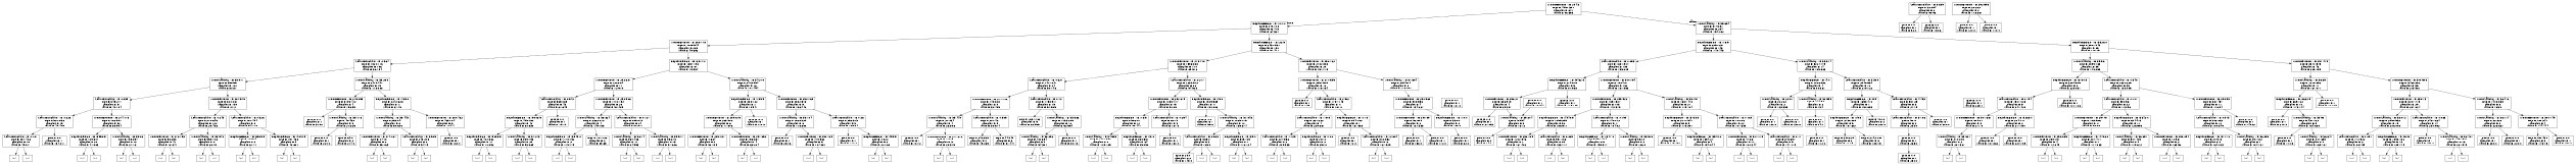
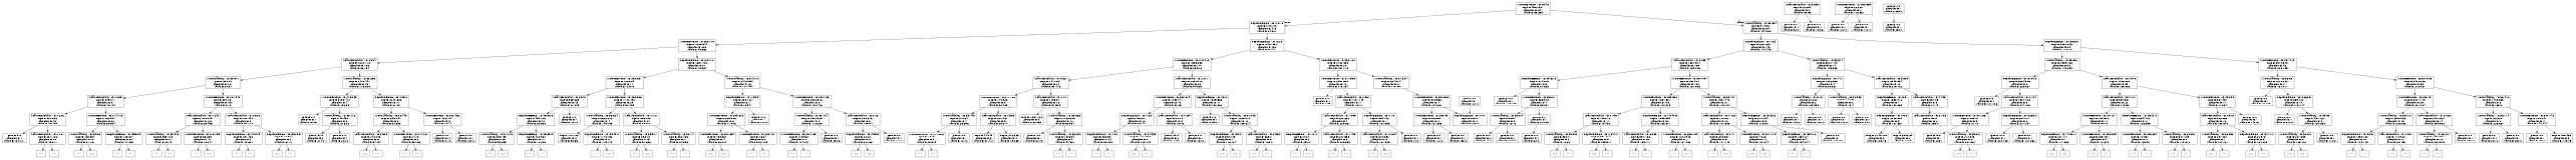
  digraph {
    node [shape=box]
    n1 [label="WOA_TEMP_K <= 294.3\nmse = 4591.391\nsamples = 647\nvalue = 96.653"]
    n2 [label="Depth_GEBCO <= -101.0\nmse = 2487.08\nsamples = 413\nvalue = 64.327"]
    n3 [label="WOA_Salinity <= 35.694\nmse = 3175.37\nsamples = 234\nvalue = 154.082"]
    n4 [label="WOA_TEMP_K <= 288.773\nmse = 1809.944\nsamples = 283\nvalue = 49.652"]
    n5 [label="Depth_GEBCO <= -22.5\nmse = 2431.531\nsamples = 130\nvalue = 97.471"]
    n6 [label="Depth_GEBCO <= -16.5\nmse = 2257.291\nsamples = 149\nvalue = 140.443"]
    n7 [label="Depth_GEBCO <= -3326.0\nmse = 3887.943\nsamples = 85\nvalue = 178.15"]
    n8 [label="SeaWIFs_ChlrA <= 2.364\nmse = 1320.116\nsamples = 196\nvalue = 36.794"]
    n9 [label="Depth_GEBCO <= -2317.0\nmse = 1657.192\nsamples = 87\nvalue = 79.934"]
    n10 [label="WOA_TEMP_K <= 273.418\nmse = 1596.383\nsamples = 110\nvalue = 85.916"]
    n11 [label="WOA_TEMP_K <= 290.122\nmse = 2782.838\nsamples = 20\nvalue = 151.715"]
    n12 [label="WOA_Salinity <= 33.911\nmse = 358.95\nsamples = 181\nvalue = 30.37"]
    n13 [label="WOA_Salinity <= 33.258\nmse = 6415.447\nsamples = 15\nvalue = 113.888"]
    n14 [label="WOA_TEMP_K <= 292.681\nmse = 1206.84\nsamples = 71\nvalue = 72.919"]
    n15 [label="WOA_Salinity <= 34.278\nmse = 2473.554\nsamples = 16\nvalue = 107.494"]
    n16 [label="SeaWIFs_ChlrA <= 0.239\nmse = 345.277\nsamples = 51\nvalue = 40.784"]
    n17 [label="WOA_TEMP_K <= 287.548\nmse = 320.061\nsamples = 130\nvalue = 27.2"]
    n18 [label="WOA_TEMP_K <= 275.053\nmse = 3198.412\nsamples = 4\nvalue = 196.39"]
    n19 [label="Depth_GEBCO <= -425.0\nmse = 2242.626\nsamples = 11\nvalue = 67.48"]
    n20 [label="SeaWIFs_ChlrA <= 0.226\nmse = 521.836\nsamples = 19\nvalue = 49.405"]
    n21 [label="WOA_TEMP_K <= 274.173\nmse = 182.957\nsamples = 32\nvalue = 35.994"]
    n22 [label="SeaWIFs_ChlrA <= 0.245\nmse = 278.649\nsamples = 122\nvalue = 25.456"]
    n23 [label="SeaWIFs_ChlrA <= 0.326\nmse = 187.494\nsamples = 8\nvalue = 54.118"]
    n24 [label="SeaWIFs_ChlrA <= 0.181\nmse = 231.426\nsamples = 18\nvalue = 45.871"]
    n25 [label="mse = 0.0\nsamples = 1\nvalue = 134.211"]
    n26 [label="Depth_GEBCO <= -3558.5\nmse = 129.307\nsamples = 20\nvalue = 41.883"]
    n27 [label="WOA_Salinity <= 33.86\nmse = 133.397\nsamples = 12\nvalue = 27.161"]
    n28 [label="(...)"]
    n29 [label="(...)"]
    n30 [label="(...)"]
    n31 [label="(...)"]
    n32 [label="(...)"]
    n33 [label="(...)"]
    n34 [label="WOA_TEMP_K <= 276.753\nmse = 56.258\nsamples = 41\nvalue = 18.647"]
    n35 [label="WOA_Salinity <= 33.942\nmse = 353.726\nsamples = 81\nvalue = 28.79"]
    n36 [label="Depth_GEBCO <= -3509.5\nmse = 18.904\nsamples = 3\nvalue = 67.71"]
    n37 [label="Depth_GEBCO <= -4842.5\nmse = 151.468\nsamples = 5\nvalue = 48.681"]
    n38 [label="(...)"]
    n39 [label="(...)"]
    n40 [label="(...)"]
    n41 [label="(...)"]
    n42 [label="(...)"]
    n43 [label="(...)"]
    n44 [label="(...)"]
    n45 [label="(...)"]
    n46 [label="mse = 0.0\nsamples = 1\nvalue = 37.51"]
    n47 [label="WOA_Salinity <= 33.176\nmse = 48.438\nsamples = 3\nvalue = 216.25"]
    n48 [label="WOA_Salinity <= 33.443\nmse = 253.041\nsamples = 8\nvalue = 50.698"]
    n49 [label="WOA_TEMP_K <= 280.462\nmse = 4637.04\nsamples = 3\nvalue = 104.4"]
    n50 [label="mse = 0.0\nsamples = 1\nvalue = 220.0"]
    n51 [label="mse = 64.0\nsamples = 2\nvalue = 214.0"]
    n52 [label="WOA_TEMP_K <= 274.067\nmse = 2.418\nsamples = 2\nvalue = 35.165"]
    n53 [label="SeaWIFs_ChlrA <= 3.505\nmse = 243.203\nsamples = 6\nvalue = 54.15"]
    n54 [label="mse = 0.0\nsamples = 1\nvalue = 160.0"]
+   n55 [label="mse = 0.0\nsamples = 2\nvalue = 21.0"]
    n56 [label="(...)"]
    n57 [label="(...)"]
    n58 [label="(...)"]
    n59 [label="(...)"]
    n60 [label="SeaWIFs_ChlrA <= 0.542\nmse = 565.069\nsamples = 43\nvalue = 61.645"]
    n61 [label="WOA_TEMP_K <= 292.906\nmse = 1700.192\nsamples = 28\nvalue = 90.485"]
    n62 [label="Depth_GEBCO <= -139.5\nmse = 888.122\nsamples = 7\nvalue = 78.541"]
    n63 [label="WOA_TEMP_K <= 292.769\nmse = 2382.516\nsamples = 9\nvalue = 136.446"]
    n64 [label="Depth_GEBCO <= -5006.5\nmse = 459.196\nsamples = 42\nvalue = 60.338"]
    n65 [label="mse = 0.0\nsamples = 1\nvalue = 197.9"]
    n66 [label="WOA_Salinity <= 36.624\nmse = 2622.812\nsamples = 4\nvalue = 149.733"]
    n67 [label="SeaWIFs_ChlrA <= 0.127\nmse = 889.019\nsamples = 24\nvalue = 80.877"]
    n68 [label="Depth_GEBCO <= -5033.5\nmse = 402.362\nsamples = 17\nvalue = 70.296"]
    n69 [label="WOA_Salinity <= 37.273\nmse = 389.793\nsamples = 25\nvalue = 53.865"]
    n70 [label="(...)"]
    n71 [label="(...)"]
    n72 [label="(...)"]
    n73 [label="(...)"]
    n74 [label="Depth_GEBCO <= -3949.0\nmse = 1173.152\nsamples = 2\nvalue = 179.775"]
    n75 [label="mse = 107.122\nsamples = 2\nvalue = 89.65"]
    n76 [label="WOA_Salinity <= 36.74\nmse = 360.486\nsamples = 11\nvalue = 64.953"]
    n77 [label="WOA_Salinity <= 35.577\nmse = 896.73\nsamples = 13\nvalue = 97.686"]
    n78 [label="(...)"]
    n79 [label="(...)"]
    n80 [label="(...)"]
    n81 [label="(...)"]
    n82 [label="(...)"]
    n83 [label="(...)"]
    n84 [label="WOA_TEMP_K <= 289.615\nmse = 263.506\nsamples = 6\nvalue = 71.506"]
-   n85 [label="mse = -0.0\nsamples = 1\nvalue = 170.0"]
+   n85 [label="mse = -0.0\nvalue = 1\nvalue = 170.0"]
    n86 [label="WOA_Salinity <= 35.104\nmse = 1868.329\nsamples = 6\nvalue = 116.688"]
    n87 [label="SeaWIFs_ChlrA <= 0.26\nmse = 252.313\nsamples = 3\nvalue = 185.84"]
    n88 [label="WOA_TEMP_K <= 289.137\nmse = 0.664\nsamples = 2\nvalue = 90.185"]
    n89 [label="WOA_TEMP_K <= 291.652\nmse = 156.337\nsamples = 4\nvalue = 63.204"]
    n90 [label="(...)"]
    n91 [label="(...)"]
    n92 [label="(...)"]
    n93 [label="(...)"]
    n94 [label="mse = 0.0\nsamples = 1\nvalue = 230.6"]
    n95 [label="WOA_TEMP_K <= 290.165\nmse = 473.962\nsamples = 5\nvalue = 104.031"]
    n96 [label="mse = 0.0\nsamples = 1\nvalue = 170.0"]
    n97 [label="Depth_GEBCO <= -495.5\nmse = 2.822\nsamples = 2\nvalue = 201.68"]
    n98 [label="(...)"]
    n99 [label="(...)"]
    n100 [label="(...)"]
    n101 [label="(...)"]
    n102 [label="SeaWIFs_ChlrA <= 0.627\nmse = 1411.641\nsamples = 24\nvalue = 50.146"]
    n103 [label="SeaWIFs_ChlrA <= 2.217\nmse = 1239.512\nsamples = 86\nvalue = 94.925"]
    n104 [label="WOA_TEMP_K <= 277.555\nmse = 2957.505\nsamples = 12\nvalue = 173.134"]
    n105 [label="WOA_Salinity <= 31.684\nmse = 654.574\nsamples = 8\nvalue = 118.057"]
    n106 [label="WOA_TEMP_K <= 271.706\nmse = 148.323\nsamples = 9\nvalue = 32.485"]
    n107 [label="SeaWIFs_ChlrA <= 0.72\nmse = 1753.911\nsamples = 15\nvalue = 57.505"]
    n108 [label="WOA_TEMP_K <= 292.675\nmse = 1033.417\nsamples = 75\nvalue = 90.09"]
    n109 [label="Depth_GEBCO <= -75.0\nmse = 1305.569\nsamples = 11\nvalue = 130.882"]
    n110 [label="WOA_Salinity <= 33.448\nmse = 21.034\nsamples = 4\nvalue = 26.396"]
    n111 [label="SeaWIFs_ChlrA <= 0.385\nmse = 201.461\nsamples = 5\nvalue = 38.574"]
    n112 [label="mse = 1631.782\nsamples = 5\nvalue = 68.555"]
    n113 [label="WOA_Salinity <= 33.366\nmse = 1733.209\nsamples = 10\nvalue = 52.954"]
    n114 [label="mse = 0.0\nsamples = 1\nvalue = 18.72"]
    n115 [label="WOA_TEMP_K <= 271.616\nmse = 7.879\nsamples = 3\nvalue = 28.315"]
    n116 [label="mse = 246.333\nsamples = 2\nvalue = 49.265"]
    n117 [label="mse = 44.549\nsamples = 3\nvalue = 31.447"]
    n118 [label="(...)"]
    n119 [label="(...)"]
    n120 [label="WOA_Salinity <= 33.292\nmse = 1806.94\nsamples = 9\nvalue = 54.381"]
    n121 [label="mse = 0.0\nsamples = 1\nvalue = 30.13"]
    n122 [label="(...)"]
    n123 [label="(...)"]
    n124 [label="Depth_GEBCO <= -76.5\nmse = 986.07\nsamples = 72\nvalue = 88.441"]
    n125 [label="SeaWIFs_ChlrA <= 0.254\nmse = 68.75\nsamples = 3\nvalue = 137.5"]
    n126 [label="mse = 0.0\nsamples = 1\nvalue = 59.0"]
    n127 [label="WOA_Salinity <= 31.846\nmse = 1025.175\nsamples = 10\nvalue = 135.674"]
    n128 [label="WOA_Salinity <= 34.533\nmse = 1401.988\nsamples = 8\nvalue = 109.125"]
    n129 [label="Depth_GEBCO <= -73.0\nmse = 838.531\nsamples = 64\nvalue = 85.098"]
    n130 [label="mse = 0.0\nsamples = 1\nvalue = 130.0"]
    n131 [label="mse = 25.0\nsamples = 2\nvalue = 145.0"]
    n132 [label="(...)"]
    n133 [label="(...)"]
    n134 [label="(...)"]
    n135 [label="(...)"]
    n136 [label="SeaWIFs_ChlrA <= 2.523\nmse = 365.0\nsamples = 3\nvalue = 165.0"]
    n137 [label="Depth_GEBCO <= -35.0\nmse = 509.729\nsamples = 7\nvalue = 116.124"]
    n138 [label="(...)"]
    n139 [label="(...)"]
    n140 [label="(...)"]
    n141 [label="(...)"]
    n142 [label="mse = 0.0\nsamples = 1\nvalue = 7.95"]
    n143 [label="SeaWIFs_ChlrA <= 2.567\nmse = 1737.143\nsamples = 11\nvalue = 181.0"]
    n144 [label="WOA_TEMP_K <= 290.968\nmse = 908.556\nsamples = 4\nvalue = 134.667"]
    n145 [label="SeaWIFs_ChlrA <= 1.905\nmse = 627.222\nsamples = 4\nvalue = 229.667"]
    n146 [label="Depth_GEBCO <= -11.5\nmse = 854.782\nsamples = 7\nvalue = 161.533"]
    n147 [label="SeaWIFs_ChlrA <= 1.429\nmse = 227.556\nsamples = 2\nvalue = 209.333"]
    n148 [label="Depth_GEBCO <= -10.0\nmse = 200.0\nsamples = 2\nvalue = 250.0"]
    n149 [label="mse = 0.0\nsamples = 1\nvalue = 72.0"]
    n150 [label="SeaWIFs_ChlrA <= 12.884\nmse = 302.352\nsamples = 6\nvalue = 167.929"]
    n151 [label="(...)"]
    n152 [label="(...)"]
    n153 [label="(...)"]
    n154 [label="(...)"]
    n155 [label="(...)"]
    n156 [label="(...)"]
    n157 [label="WOA_TEMP_K <= 290.89\nmse = 56.889\nsamples = 2\nvalue = 161.333"]
    n158 [label="Depth_GEBCO <= -10.0\nmse = 338.0\nsamples = 2\nvalue = 108.0"]
    n159 [label="mse = 0.0\nsamples = 1\nvalue = 156.0"]
    n160 [label="mse = 0.0\nsamples = 1\nvalue = 172.0"]
    n161 [label="mse = 0.0\nsamples = 1\nvalue = 82.0"]
    n162 [label="mse = 0.0\nsamples = 1\nvalue = 121.0"]
    n163 [label="SeaWIFs_ChlrA <= 5.659\nmse = 32.294\nsamples = 2\nvalue = 98.96"]
    n164 [label="mse = 0.0\nsamples = 1\nvalue = 92.0"]
    n165 [label="mse = 0.0\nsamples = 1\nvalue = 103.6"]
    n166 [label="WOA_TEMP_K <= 292.595\nmse = 22.222\nsamples = 2\nvalue = 116.667"]
    n167 [label="mse = 0.0\nsamples = 1\nvalue = 120.0"]
    n168 [label="mse = 0.0\nsamples = 1\nvalue = 110.0"]
    n169 [label="SeaWIFs_ChlrA <= 0.053\nmse = 1631.904\nsamples = 135\nvalue = 135.005"]
    n170 [label="WOA_Salinity <= 33.374\nmse = 5224.479\nsamples = 14\nvalue = 189.383"]
    n171 [label="WOA_Salinity <= 35.961\nmse = 2899.163\nsamples = 39\nvalue = 148.259"]
    n172 [label="WOA_TEMP_K <= 297.479\nmse = 3340.545\nsamples = 46\nvalue = 203.195"]
    n173 [label="Depth_GEBCO <= -5462.5\nmse = 674.879\nsamples = 5\nvalue = 81.933"]
    n174 [label="WOA_TEMP_K <= 300.754\nmse = 1524.01\nsamples = 130\nvalue = 137.853"]
    n175 [label="Depth_GEBCO <= -4.0\nmse = 1006.936\nsamples = 4\nvalue = 98.367"]
    n176 [label="SeaWIFs_ChlrA <= 3.389\nmse = 2948.534\nsamples = 10\nvalue = 219.722"]
    n177 [label="WOA_TEMP_K <= 296.21\nmse = 336.919\nsamples = 4\nvalue = 69.237"]
    n178 [label="mse = -0.0\nsamples = 1\nvalue = 115.789"]
    n179 [label="WOA_TEMP_K <= 299.522\nmse = 1391.527\nsamples = 103\nvalue = 142.379"]
    n180 [label="WOA_Salinity <= 33.797\nmse = 1637.478\nsamples = 27\nvalue = 119.184"]
    n181 [label="mse = 0.0\nsamples = 1\nvalue = 21.053"]
    n182 [label="WOA_Salinity <= 35.204\nmse = 5.994\nsamples = 3\nvalue = 76.12"]
    n183 [label="mse = -0.0\nsamples = 2\nvalue = 74.0"]
    n184 [label="mse = 0.0\nsamples = 1\nvalue = 78.947"]
    n185 [label="Depth_GEBCO <= -4948.5\nmse = 1095.255\nsamples = 92\nvalue = 136.511"]
    n186 [label="SeaWIFs_ChlrA <= 0.199\nmse = 1480.12\nsamples = 11\nvalue = 184.92"]
    n187 [label="Depth_GEBCO <= -3733.5\nmse = 2117.941\nsamples = 5\nvalue = 173.391"]
    n188 [label="SeaWIFs_ChlrA <= 0.169\nmse = 780.06\nsamples = 22\nvalue = 107.685"]
    n189 [label="WOA_TEMP_K <= 296.185\nmse = 1202.946\nsamples = 7\nvalue = 167.482"]
    n190 [label="SeaWIFs_ChlrA <= 6.869\nmse = 991.186\nsamples = 85\nvalue = 133.717"]
    n191 [label="Depth_GEBCO <= -1347.0\nmse = 951.404\nsamples = 9\nvalue = 195.317"]
    n192 [label="WOA_Salinity <= 33.908\nmse = 392.0\nsamples = 2\nvalue = 126.0"]
    n193 [label="(...)"]
    n194 [label="(...)"]
    n195 [label="(...)"]
    n196 [label="(...)"]
    n197 [label="(...)"]
    n198 [label="(...)"]
    n199 [label="(...)"]
    n200 [label="(...)"]
    n201 [label="mse = 0.0\nsamples = 1\nvalue = 119.757"]
    n202 [label="Depth_GEBCO <= -3540.0\nmse = 1354.271\nsamples = 4\nvalue = 194.844"]
    n203 [label="WOA_TEMP_K <= 301.115\nmse = 476.61\nsamples = 17\nvalue = 100.644"]
    n204 [label="SeaWIFs_ChlrA <= 0.17\nmse = 646.697\nsamples = 5\nvalue = 147.119"]
    n205 [label="(...)"]
    n206 [label="(...)"]
    n207 [label="(...)"]
    n208 [label="(...)"]
    n209 [label="(...)"]
    n210 [label="(...)"]
    n211 [label="WOA_Salinity <= 22.87\nmse = 22.222\nsamples = 2\nvalue = 123.333"]
    n212 [label="WOA_Salinity <= 32.553\nmse = 744.98\nsamples = 2\nvalue = 73.4"]
    n213 [label="Depth_GEBCO <= -9.5\nmse = 1653.472\nsamples = 7\nvalue = 190.833"]
    n214 [label="SeaWIFs_ChlrA <= 4.433\nmse = 531.25\nsamples = 3\nvalue = 277.5"]
    n215 [label="mse = 0.0\nsamples = 1\nvalue = 120.0"]
    n216 [label="mse = 0.0\nsamples = 1\nvalue = 130.0"]
    n217 [label="mse = 0.0\nsamples = 1\nvalue = 54.1"]
    n218 [label="mse = 0.0\nsamples = 1\nvalue = 112.0"]
    n219 [label="Depth_GEBCO <= -15.5\nmse = 2738.889\nsamples = 5\nvalue = 181.667"]
-   n220 [label="mse = 400.0\nsamples = 2\nvalue = 200.0"]
    n221 [label="SeaWIFs_ChlrA <= 3.786\nmse = 50.0\nsamples = 2\nvalue = 255.0"]
-   n222 [label="mse = 0.0\nsamples = 1\nvalue = 300.0"]
    n223 [label="mse = 3906.25\nsamples = 2\nvalue = 177.5"]
    n224 [label="mse = 2142.188\nsamples = 3\nvalue = 183.75"]
    n225 [label="mse = 0.0\nsamples = 1\nvalue = 265.0"]
    n226 [label="mse = 0.0\nsamples = 1\nvalue = 250.0"]
    n227 [label="Depth_GEBCO <= -3780.5\nmse = 3284.305\nsamples = 6\nvalue = 225.837"]
    n228 [label="SeaWIFs_ChlrA <= 0.348\nmse = 1638.225\nsamples = 33\nvalue = 135.085"]
    n229 [label="WOA_Salinity <= 36.69\nmse = 1218.652\nsamples = 11\nvalue = 167.077"]
    n230 [label="WOA_TEMP_K <= 300.503\nmse = 3468.296\nsamples = 35\nvalue = 213.967"]
    n231 [label="SeaWIFs_ChlrA <= 0.154\nmse = 1507.026\nsamples = 5\nvalue = 241.428"]
    n232 [label="mse = 0.0\nsamples = 1\nvalue = 101.106"]
    n233 [label="SeaWIFs_ChlrA <= 0.107\nmse = 930.561\nsamples = 22\nvalue = 113.56"]
    n234 [label="WOA_TEMP_K <= 298.93\nmse = 361.457\nsamples = 11\nvalue = 176.94"]
    n235 [label="WOA_TEMP_K <= 301.661\nmse = 885.07\nsamples = 3\nvalue = 271.8"]
    n236 [label="Depth_GEBCO <= -5263.0\nmse = 284.117\nsamples = 2\nvalue = 211.057"]
    n237 [label="WOA_Salinity <= 35.827\nmse = 210.809\nsamples = 2\nvalue = 287.367"]
    n238 [label="mse = -0.0\nsamples = 1\nvalue = 225.1"]
    n239 [label="mse = 0.0\nsamples = 1\nvalue = 181.862"]
    n240 [label="mse = -0.0\nsamples = 1\nvalue = 220.789"]
    n241 [label="(...)"]
    n242 [label="(...)"]
    n243 [label="WOA_TEMP_K <= 297.97\nmse = 769.506\nsamples = 11\nvalue = 98.08"]
    n244 [label="Depth_GEBCO <= -3642.0\nmse = 694.473\nsamples = 11\nvalue = 126.595"]
    n245 [label="SeaWIFs_ChlrA <= 0.573\nmse = 302.063\nsamples = 10\nvalue = 180.349"]
    n246 [label="mse = -0.0\nsamples = 1\nvalue = 149.67"]
    n247 [label="WOA_TEMP_K <= 296.835\nmse = 239.197\nsamples = 4\nvalue = 72.645"]
    n248 [label="Depth_GEBCO <= -4486.0\nmse = 287.411\nsamples = 7\nvalue = 117.863"]
    n249 [label="WOA_Salinity <= 36.697\nmse = 507.425\nsamples = 9\nvalue = 119.672"]
    n250 [label="WOA_TEMP_K <= 296.054\nmse = 72.961\nsamples = 2\nvalue = 163.52"]
    n251 [label="(...)"]
    n252 [label="(...)"]
    n253 [label="(...)"]
    n254 [label="(...)"]
    n255 [label="(...)"]
    n256 [label="(...)"]
    n257 [label="(...)"]
    n258 [label="(...)"]
    n259 [label="Depth_GEBCO <= -3711.0\nmse = 20.913\nsamples = 3\nvalue = 164.003"]
    n260 [label="WOA_Salinity <= 36.258\nmse = 291.061\nsamples = 7\nvalue = 184.121"]
    n261 [label="(...)"]
    n262 [label="(...)"]
    n263 [label="(...)"]
    n264 [label="(...)"]
    n265 [label="Depth_GEBCO <= -2662.5\nmse = 669.122\nsamples = 10\nvalue = 173.144"]
    n266 [label="mse = 0.0\nsamples = 1\nvalue = 70.009"]
    n267 [label="WOA_TEMP_K <= 298.73\nmse = 3207.719\nsamples = 29\nvalue = 227.024"]
    n268 [label="WOA_Salinity <= 36.416\nmse = 1408.333\nsamples = 6\nvalue = 165.0"]
    n269 [label="mse = 0.0\nsamples = 1\nvalue = 210.0"]
    n270 [label="WOA_Salinity <= 35.98\nmse = 437.722\nsamples = 9\nvalue = 164.638"]
    n271 [label="mse = 0.0\nsamples = 1\nvalue = 110.3"]
    n272 [label="WOA_Salinity <= 36.647\nmse = 207.639\nsamples = 8\nvalue = 169.167"]
    n273 [label="(...)"]
    n274 [label="(...)"]
    n275 [label="WOA_Salinity <= 36.072\nmse = 2950.932\nsamples = 15\nvalue = 206.088"]
    n276 [label="SeaWIFs_ChlrA <= 0.063\nmse = 2427.664\nsamples = 14\nvalue = 250.952"]
    n277 [label="WOA_Salinity <= 36.114\nmse = 22.222\nsamples = 2\nvalue = 226.667"]
    n278 [label="WOA_TEMP_K <= 300.749\nmse = 180.247\nsamples = 4\nvalue = 144.444"]
    n279 [label="SeaWIFs_ChlrA <= 0.097\nmse = 172.922\nsamples = 2\nvalue = 287.95"]
    n280 [label="Depth_GEBCO <= -90.5\nmse = 1898.182\nsamples = 13\nvalue = 189.715"]
    n281 [label="mse = 0.0\nsamples = 1\nvalue = 150.0"]
    n282 [label="WOA_Salinity <= 36.427\nmse = 1497.507\nsamples = 13\nvalue = 261.579"]
    n283 [label="(...)"]
    n284 [label="(...)"]
    n285 [label="(...)"]
    n286 [label="(...)"]
    n287 [label="(...)"]
    n288 [label="(...)"]
    n289 [label="mse = 0.0\nsamples = 1\nvalue = 230.0"]
    n290 [label="mse = 0.0\nsamples = 1\nvalue = 220.0"]
    n291 [label="mse = 198.438\nsamples = 3\nvalue = 143.75"]
    n292 [label="mse = 0.0\nsamples = 1\nvalue = 150.0"]
    n1 -> n2 [headlabel=True labelangle=45 labeldistance=2.5]
    n1 -> n3 [headlabel=False labelangle=-45 labeldistance=2.5]
    n2 -> n4
    n2 -> n5
    n3 -> n6
    n3 -> n7
    n4 -> n8
    n4 -> n9
    n5 -> n10
    n5 -> n11
    n6 -> n169
    n6 -> n170
    n7 -> n171
    n7 -> n172
    n8 -> n12
    n8 -> n13
    n9 -> n14
    n9 -> n15
    n10 -> n102
    n10 -> n103
    n11 -> n104
    n11 -> n105
    n12 -> n16
    n12 -> n17
    n13 -> n18
    n13 -> n19
    n14 -> n60
    n14 -> n61
    n15 -> n62
    n15 -> n63
    n16 -> n20
    n16 -> n21
    n17 -> n22
    n17 -> n23
    n18 -> n46
    n18 -> n47
    n19 -> n48
    n19 -> n49
    n20 -> n24
    n20 -> n25
    n21 -> n26
    n21 -> n27
    n22 -> n34
    n22 -> n35
    n23 -> n36
    n23 -> n37
    n24 -> n28
    n24 -> n29
    n26 -> n30
    n26 -> n31
    n27 -> n32
    n27 -> n33
    n34 -> n38
    n34 -> n39
    n35 -> n40
    n35 -> n41
    n36 -> n42
    n36 -> n43
    n37 -> n44
    n37 -> n45
    n47 -> n50
    n47 -> n51
    n48 -> n52
    n48 -> n53
    n49 -> n54
+   n49 -> n55
    n52 -> n56
    n52 -> n57
    n53 -> n58
    n53 -> n59
    n60 -> n64
    n60 -> n65
    n61 -> n66
    n61 -> n67
    n62 -> n84
    n62 -> n85
    n63 -> n86
    n63 -> n87
    n64 -> n68
    n64 -> n69
    n66 -> n74
    n66 -> n75
    n67 -> n76
    n67 -> n77
    n68 -> n70
    n68 -> n71
    n69 -> n72
    n69 -> n73
    n74 -> n78
    n74 -> n79
    n76 -> n80
    n76 -> n81
    n77 -> n82
    n77 -> n83
    n84 -> n88
    n84 -> n89
    n86 -> n94
    n86 -> n95
    n87 -> n96
    n87 -> n97
    n88 -> n90
    n88 -> n91
    n89 -> n92
    n89 -> n93
    n95 -> n98
    n95 -> n99
    n97 -> n100
    n97 -> n101
    n102 -> n106
    n102 -> n107
    n103 -> n108
    n103 -> n109
    n104 -> n142
    n104 -> n143
    n105 -> n144
    n106 -> n110
    n106 -> n111
    n107 -> n112
    n107 -> n113
    n108 -> n124
    n108 -> n125
    n109 -> n126
    n109 -> n127
    n110 -> n114
    n110 -> n115
    n111 -> n116
    n111 -> n117
    n113 -> n120
    n113 -> n121
    n115 -> n118
    n115 -> n119
    n120 -> n122
    n120 -> n123
    n124 -> n128
    n124 -> n129
    n125 -> n130
-   n136 -> n131
+   n125 -> n131
    n127 -> n136
    n127 -> n137
    n128 -> n132
    n128 -> n133
    n129 -> n134
    n129 -> n135
    n136 -> n138
    n136 -> n139
    n137 -> n140
    n137 -> n141
    n143 -> n145
    n143 -> n146
    n144 -> n157
    n144 -> n158
    n145 -> n147
    n145 -> n148
    n146 -> n149
    n146 -> n150
    n147 -> n151
    n147 -> n152
    n148 -> n153
    n148 -> n154
    n150 -> n155
    n150 -> n156
    n157 -> n159
    n157 -> n160
-   n158 -> n161
+   n181 -> n161
    n162 -> n158
    n163 -> n164
    n163 -> n165
    n166 -> n167
    n166 -> n168
    n169 -> n173
    n169 -> n174
    n170 -> n175
    n170 -> n176
    n171 -> n227
    n171 -> n228
    n172 -> n229
    n172 -> n230
    n173 -> n177
    n173 -> n178
    n174 -> n179
    n174 -> n180
    n175 -> n211
    n175 -> n212
    n176 -> n213
    n176 -> n214
    n177 -> n181
    n177 -> n182
    n179 -> n185
    n179 -> n186
    n180 -> n187
    n180 -> n188
    n182 -> n183
-   n184 -> n182
+   n182 -> n184
    n185 -> n189
    n185 -> n190
    n186 -> n191
    n186 -> n192
    n187 -> n201
    n187 -> n202
    n188 -> n203
    n188 -> n204
    n189 -> n193
    n189 -> n194
    n190 -> n195
    n190 -> n196
    n191 -> n197
    n191 -> n198
    n192 -> n199
    n192 -> n200
    n202 -> n205
    n202 -> n206
    n203 -> n207
    n203 -> n208
    n204 -> n209
    n204 -> n210
    n211 -> n215
    n211 -> n216
    n212 -> n217
-   n217 -> n218
+   n212 -> n218
    n213 -> n219
-   n213 -> n220
    n214 -> n221
-   n214 -> n222
    n219 -> n223
    n219 -> n224
-   n221 -> n225
    n225 -> n226
    n227 -> n231
    n227 -> n232
    n228 -> n233
    n228 -> n234
    n229 -> n265
    n229 -> n266
    n230 -> n267
    n230 -> n268
    n231 -> n235
    n231 -> n236
    n233 -> n243
    n233 -> n244
    n234 -> n245
    n234 -> n246
    n235 -> n237
-   n238 -> n235
+   n235 -> n238
    n236 -> n239
    n236 -> n240
    n237 -> n241
    n237 -> n242
    n243 -> n247
    n243 -> n248
    n244 -> n249
    n244 -> n250
    n245 -> n259
    n245 -> n260
    n247 -> n251
    n247 -> n252
    n248 -> n253
    n248 -> n254
    n249 -> n255
    n249 -> n256
    n250 -> n257
    n250 -> n258
    n259 -> n261
    n259 -> n262
    n260 -> n263
    n260 -> n264
    n265 -> n269
    n265 -> n270
    n267 -> n275
    n267 -> n276
    n268 -> n277
    n268 -> n278
    n270 -> n271
    n270 -> n272
    n272 -> n273
    n272 -> n274
    n275 -> n279
    n275 -> n280
    n276 -> n281
    n276 -> n282
    n277 -> n289
    n277 -> n290
    n278 -> n291
    n278 -> n292
    n279 -> n283
    n279 -> n284
    n280 -> n285
    n280 -> n286
    n282 -> n287
    n282 -> n288
  }
